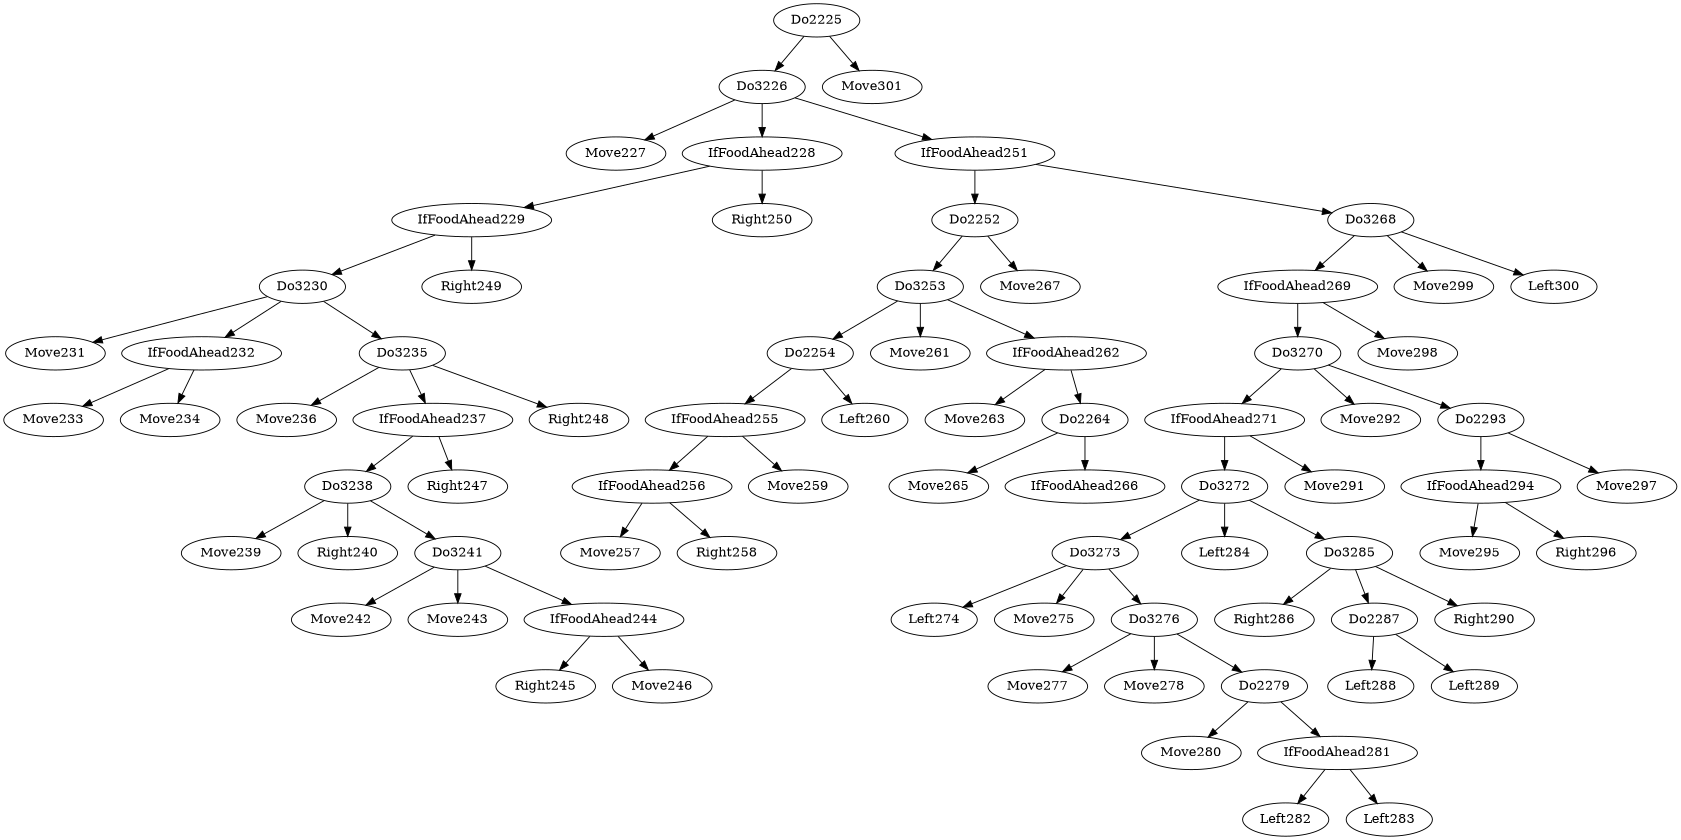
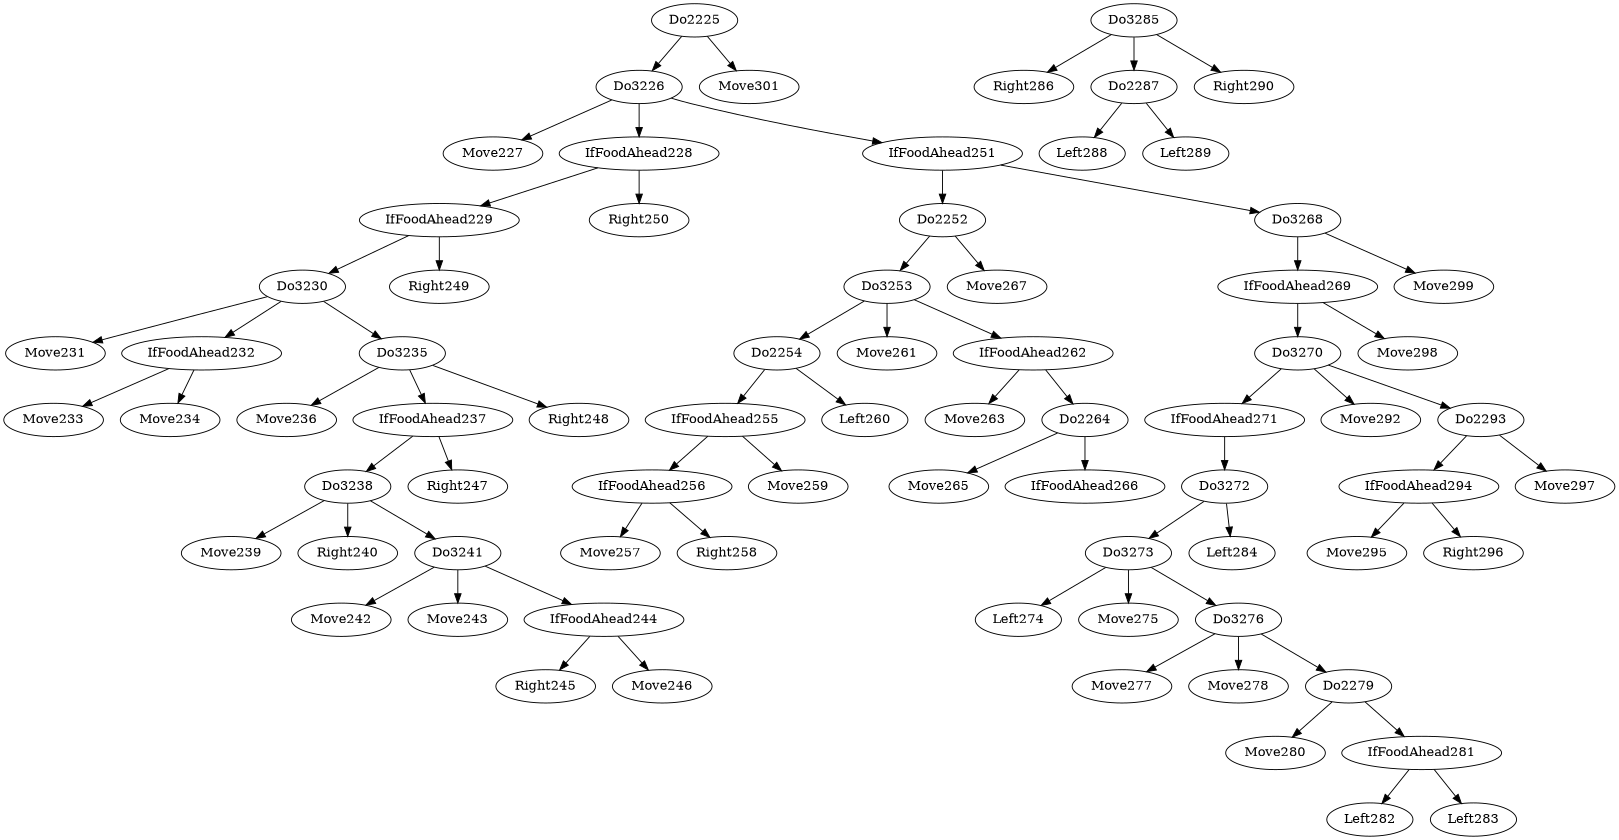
  digraph {
    fontname="DejaVu Serif"
    node [fontname="DejaVu Serif"]
    edge [fontname="DejaVu Serif"]
    Do3226
    Move227
    IfFoodAhead228
    IfFoodAhead251
    IfFoodAhead229
    Right250
    Do2252
    Do3268
    Do3230
    Move231
    IfFoodAhead232
    Do3235
    Move233
    Move234
    Move236
    IfFoodAhead237
    Right248
    Do3238
    Right247
    Move239
    Right240
    Do3241
    Move242
    Move243
    IfFoodAhead244
    Right245
    Move246
    Right249
    IfFoodAhead256
    Move257
    Right258
    IfFoodAhead255
    Move259
    Do2254
    Left260
    Do3253
    Move261
    IfFoodAhead262
    Move263
    Do2264
    Move265
    n42 [label=IfFoodAhead266]
    Move267
    IfFoodAhead269
    Move299
-   Left300
    Do3273
    Left274
    Move275
    Do3276
    Move277
    Move278
    Do2279
    Move280
    IfFoodAhead281
    Left282
    Left283
    Do3272
    Left284
    Do3285
    Right286
    Do2287
    Right290
    Left288
    Left289
    IfFoodAhead271
-   Move291
    Do3270
    Move292
    Do2293
    IfFoodAhead294
    Move297
    Move295
    Right296
    Move298
    Do2225
    Move301
    Do3226 -> Move227
    Do3226 -> IfFoodAhead228
    Do3226 -> IfFoodAhead251
    IfFoodAhead228 -> IfFoodAhead229
    IfFoodAhead228 -> Right250
    IfFoodAhead251 -> Do2252
    IfFoodAhead251 -> Do3268
    IfFoodAhead229 -> Do3230
    IfFoodAhead229 -> Right249
    Do2252 -> Do3253
    Do2252 -> Move267
    Do3268 -> IfFoodAhead269
    Do3268 -> Move299
-   Do3268 -> Left300
    Do3230 -> Move231
    Do3230 -> IfFoodAhead232
    Do3230 -> Do3235
    IfFoodAhead232 -> Move233
    IfFoodAhead232 -> Move234
    Do3235 -> Move236
    Do3235 -> IfFoodAhead237
    Do3235 -> Right248
    IfFoodAhead237 -> Do3238
    IfFoodAhead237 -> Right247
    Do3238 -> Move239
    Do3238 -> Right240
    Do3238 -> Do3241
    Do3241 -> Move242
    Do3241 -> Move243
    Do3241 -> IfFoodAhead244
    IfFoodAhead244 -> Right245
    IfFoodAhead244 -> Move246
    IfFoodAhead256 -> Move257
    IfFoodAhead256 -> Right258
    IfFoodAhead255 -> IfFoodAhead256
    IfFoodAhead255 -> Move259
    Do2254 -> IfFoodAhead255
    Do2254 -> Left260
    Do3253 -> Do2254
    Do3253 -> Move261
    Do3253 -> IfFoodAhead262
    IfFoodAhead262 -> Move263
    IfFoodAhead262 -> Do2264
    Do2264 -> Move265
    Do2264 -> n42
    IfFoodAhead269 -> Do3270
    IfFoodAhead269 -> Move298
    Do3273 -> Left274
    Do3273 -> Move275
    Do3273 -> Do3276
    Do3276 -> Move277
    Do3276 -> Move278
    Do3276 -> Do2279
    Do2279 -> Move280
    Do2279 -> IfFoodAhead281
    IfFoodAhead281 -> Left282
    IfFoodAhead281 -> Left283
    Do3272 -> Do3273
    Do3272 -> Left284
-   Do3272 -> Do3285
    Do3285 -> Right286
    Do3285 -> Do2287
    Do3285 -> Right290
    Do2287 -> Left288
    Do2287 -> Left289
    IfFoodAhead271 -> Do3272
-   IfFoodAhead271 -> Move291
    Do3270 -> IfFoodAhead271
    Do3270 -> Move292
    Do3270 -> Do2293
    Do2293 -> IfFoodAhead294
    Do2293 -> Move297
    IfFoodAhead294 -> Move295
    IfFoodAhead294 -> Right296
    Do2225 -> Do3226
    Do2225 -> Move301
  }
